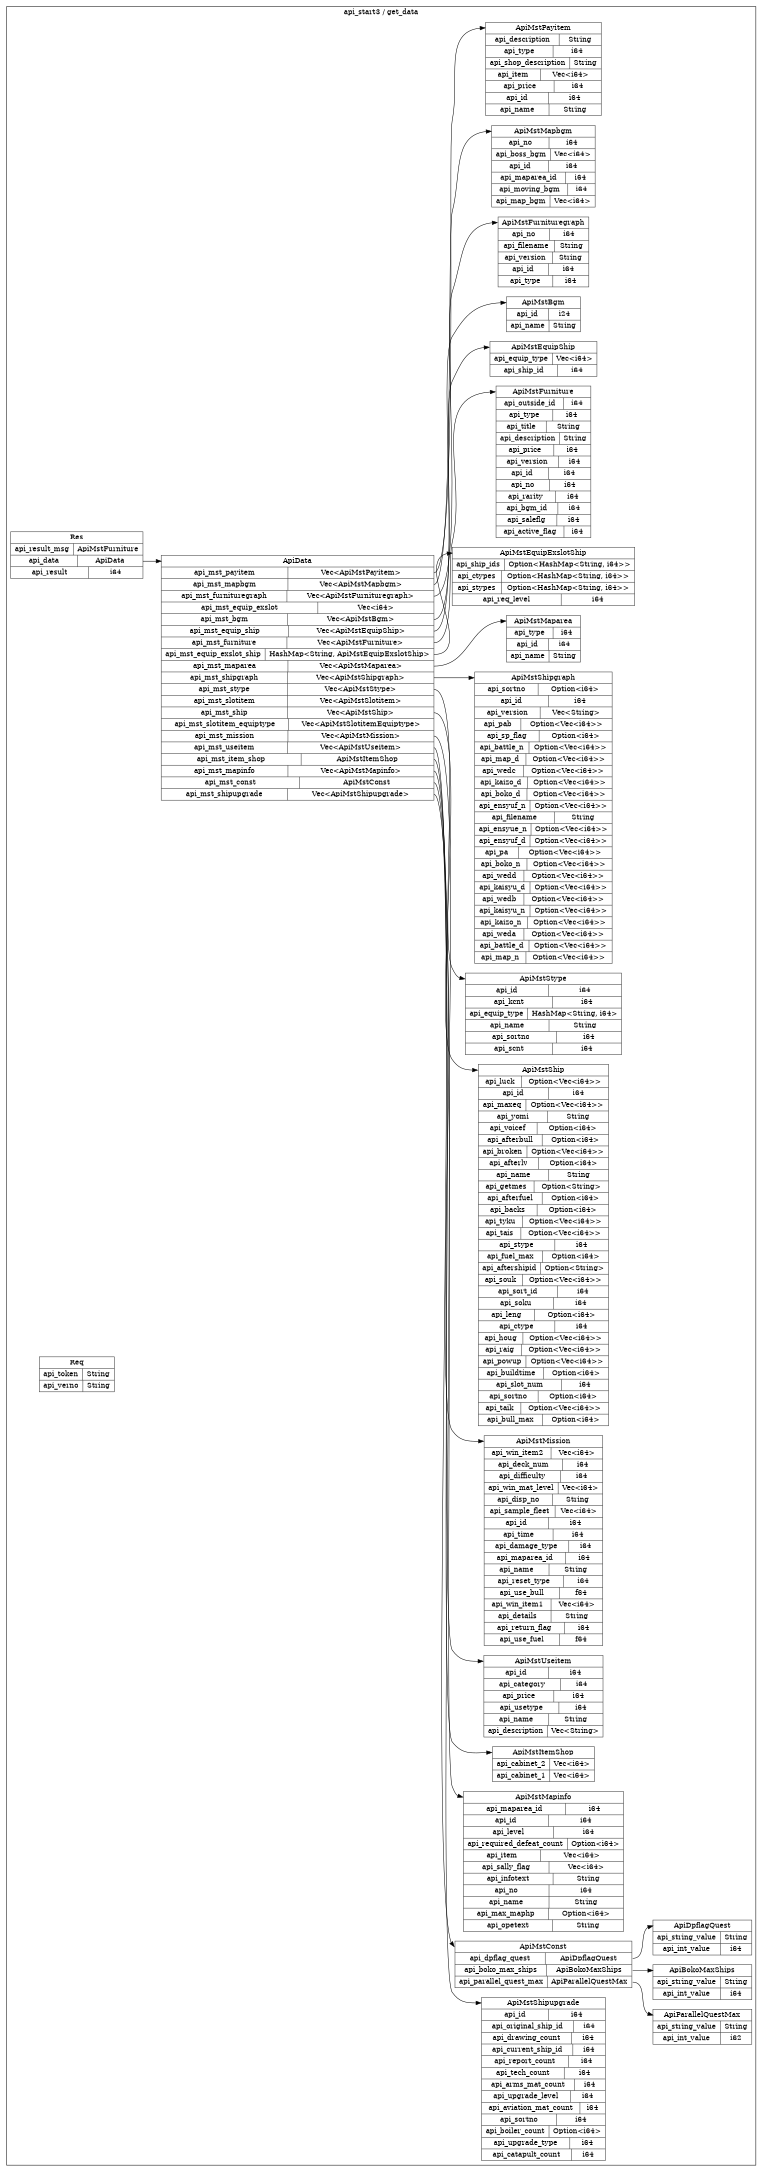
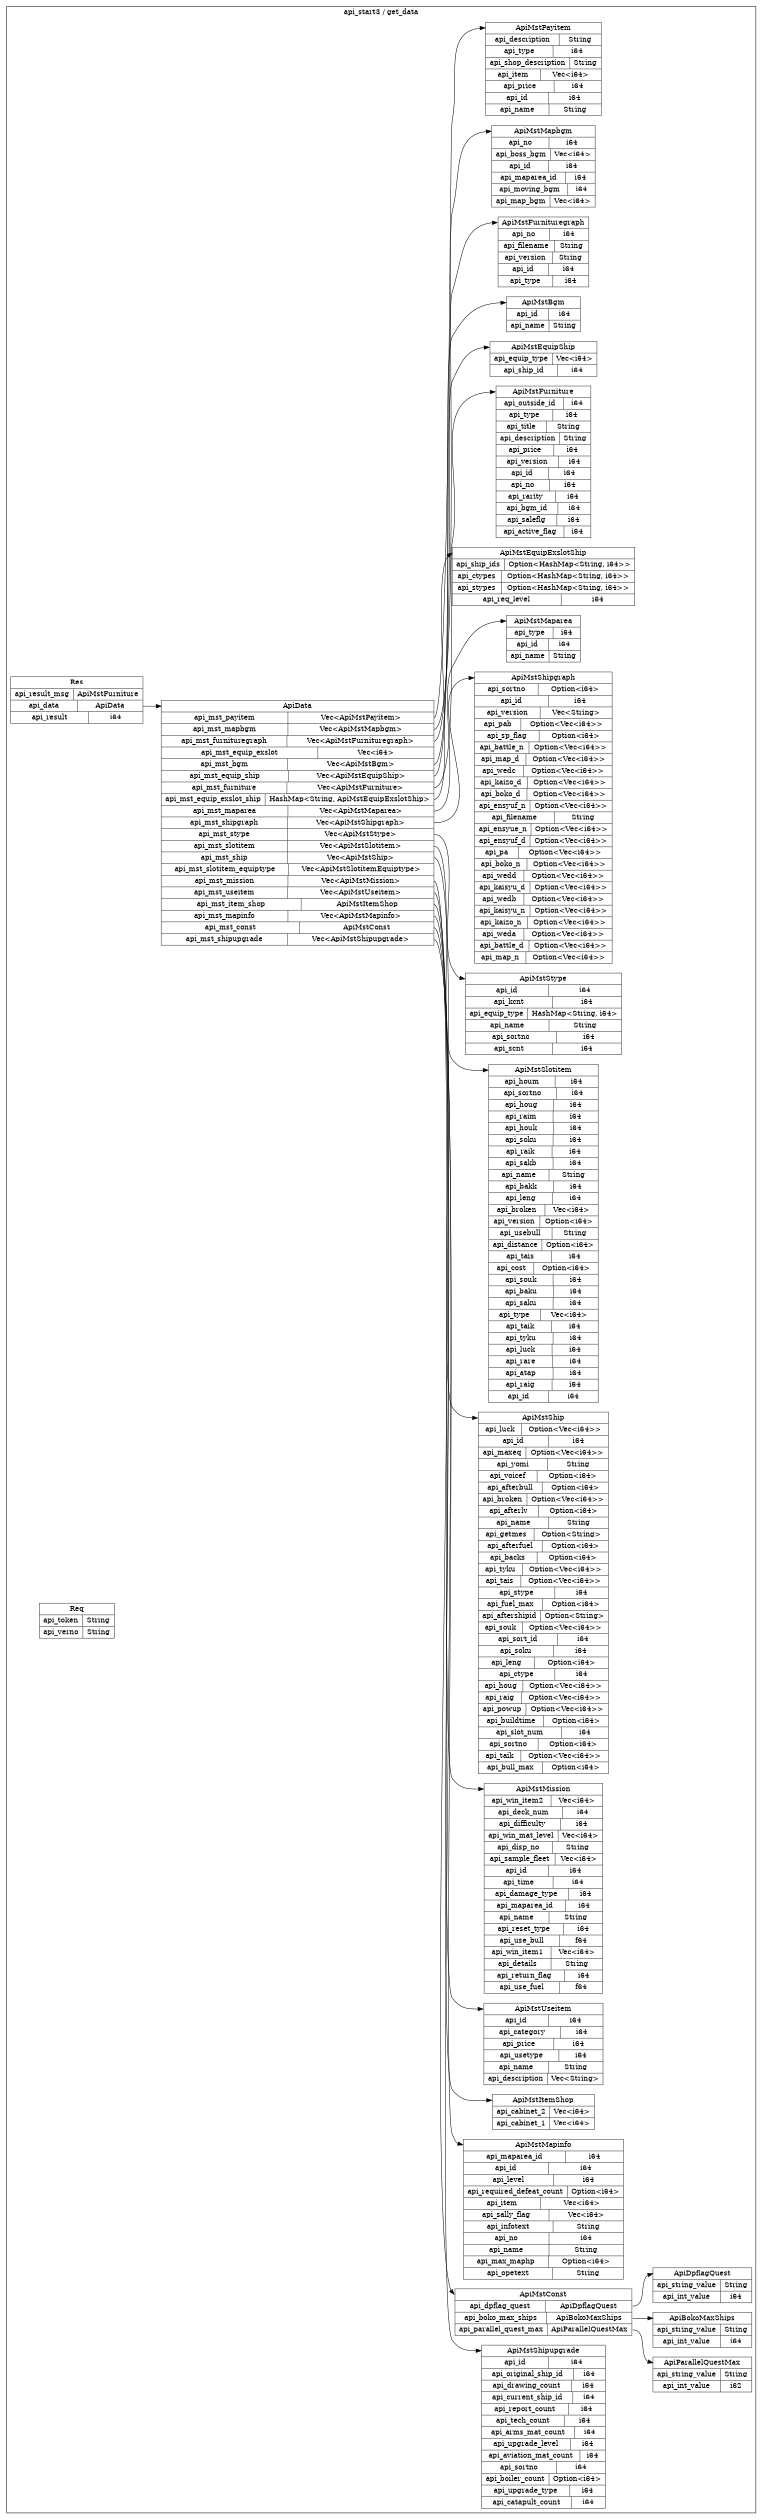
  digraph {
    rankdir=LR
    node [color=gray20 shape=record style=solid]
    n1 [label="<ApiMstFurniture> ApiMstFurniture  | { api_outside_id | <api_outside_id> i64 } | { api_type | <api_type> i64 } | { api_title | <api_title> String } | { api_description | <api_description> String } | { api_price | <api_price> i64 } | { api_version | <api_version> i64 } | { api_id | <api_id> i64 } | { api_no | <api_no> i64 } | { api_rarity | <api_rarity> i64 } | { api_bgm_id | <api_bgm_id> i64 } | { api_saleflg | <api_saleflg> i64 } | { api_active_flag | <api_active_flag> i64 }"]
    n2 [label="<ApiBokoMaxShips> ApiBokoMaxShips  | { api_string_value | <api_string_value> String } | { api_int_value | <api_int_value> i64 }"]
    n3 [label="<ApiMstPayitem> ApiMstPayitem  | { api_description | <api_description> String } | { api_type | <api_type> i64 } | { api_shop_description | <api_shop_description> String } | { api_item | <api_item> Vec\<i64\> } | { api_price | <api_price> i64 } | { api_id | <api_id> i64 } | { api_name | <api_name> String }"]
    n4 [label="<ApiMstStype> ApiMstStype  | { api_id | <api_id> i64 } | { api_kcnt | <api_kcnt> i64 } | { api_equip_type | <api_equip_type> HashMap\<String, i64\> } | { api_name | <api_name> String } | { api_sortno | <api_sortno> i64 } | { api_scnt | <api_scnt> i64 }"]
    n5 [label="<ApiMstUseitem> ApiMstUseitem  | { api_id | <api_id> i64 } | { api_category | <api_category> i64 } | { api_price | <api_price> i64 } | { api_usetype | <api_usetype> i64 } | { api_name | <api_name> String } | { api_description | <api_description> Vec\<String\> }"]
    n6 [label="<ApiParallelQuestMax> ApiParallelQuestMax  | { api_string_value | <api_string_value> String } | { api_int_value | <api_int_value> i62 }"]
    n7 [label="<ApiMstEquipExslotShip> ApiMstEquipExslotShip  | { api_ship_ids | <api_ship_ids> Option\<HashMap\<String, i64\>\> } | { api_ctypes | <api_ctypes> Option\<HashMap\<String, i64\>\> } | { api_stypes | <api_stypes> Option\<HashMap\<String, i64\>\> } | { api_req_level | <api_req_level> i64 }"]
    n8 [label="<ApiMstShipgraph> ApiMstShipgraph  | { api_sortno | <api_sortno> Option\<i64\> } | { api_id | <api_id> i64 } | { api_version | <api_version> Vec\<String\> } | { api_pab | <api_pab> Option\<Vec\<i64\>\> } | { api_sp_flag | <api_sp_flag> Option\<i64\> } | { api_battle_n | <api_battle_n> Option\<Vec\<i64\>\> } | { api_map_d | <api_map_d> Option\<Vec\<i64\>\> } | { api_wedc | <api_wedc> Option\<Vec\<i64\>\> } | { api_kaizo_d | <api_kaizo_d> Option\<Vec\<i64\>\> } | { api_boko_d | <api_boko_d> Option\<Vec\<i64\>\> } | { api_ensyuf_n | <api_ensyuf_n> Option\<Vec\<i64\>\> } | { api_filename | <api_filename> String } | { api_ensyue_n | <api_ensyue_n> Option\<Vec\<i64\>\> } | { api_ensyuf_d | <api_ensyuf_d> Option\<Vec\<i64\>\> } | { api_pa | <api_pa> Option\<Vec\<i64\>\> } | { api_boko_n | <api_boko_n> Option\<Vec\<i64\>\> } | { api_wedd | <api_wedd> Option\<Vec\<i64\>\> } | { api_kaisyu_d | <api_kaisyu_d> Option\<Vec\<i64\>\> } | { api_wedb | <api_wedb> Option\<Vec\<i64\>\> } | { api_kaisyu_n | <api_kaisyu_n> Option\<Vec\<i64\>\> } | { api_kaizo_n | <api_kaizo_n> Option\<Vec\<i64\>\> } | { api_weda | <api_weda> Option\<Vec\<i64\>\> } | { api_battle_d | <api_battle_d> Option\<Vec\<i64\>\> } | { api_map_n | <api_map_n> Option\<Vec\<i64\>\> }"]
    n9 [label="<ApiMstConst> ApiMstConst  | { api_dpflag_quest | <api_dpflag_quest> ApiDpflagQuest } | { api_boko_max_ships | <api_boko_max_ships> ApiBokoMaxShips } | { api_parallel_quest_max | <api_parallel_quest_max> ApiParallelQuestMax }"]
    n10 [label="<ApiDpflagQuest> ApiDpflagQuest  | { api_string_value | <api_string_value> String } | { api_int_value | <api_int_value> i64 }"]
    n11 [label="<ApiMstMaparea> ApiMstMaparea  | { api_type | <api_type> i64 } | { api_id | <api_id> i64 } | { api_name | <api_name> String }"]
    n12 [label="<Res> Res  | { api_result_msg | <api_result_msg> ApiMstFurniture } | { api_data | <api_data> ApiData } | { api_result | <api_result> i64 }"]
    n13 [label="<ApiData> ApiData  | { api_mst_payitem | <api_mst_payitem> Vec\<ApiMstPayitem\> } | { api_mst_mapbgm | <api_mst_mapbgm> Vec\<ApiMstMapbgm\> } | { api_mst_furnituregraph | <api_mst_furnituregraph> Vec\<ApiMstFurnituregraph\> } | { api_mst_equip_exslot | <api_mst_equip_exslot> Vec\<i64\> } | { api_mst_bgm | <api_mst_bgm> Vec\<ApiMstBgm\> } | { api_mst_equip_ship | <api_mst_equip_ship> Vec\<ApiMstEquipShip\> } | { api_mst_furniture | <api_mst_furniture> Vec\<ApiMstFurniture\> } | { api_mst_equip_exslot_ship | <api_mst_equip_exslot_ship> HashMap\<String, ApiMstEquipExslotShip\> } | { api_mst_maparea | <api_mst_maparea> Vec\<ApiMstMaparea\> } | { api_mst_shipgraph | <api_mst_shipgraph> Vec\<ApiMstShipgraph\> } | { api_mst_stype | <api_mst_stype> Vec\<ApiMstStype\> } | { api_mst_slotitem | <api_mst_slotitem> Vec\<ApiMstSlotitem\> } | { api_mst_ship | <api_mst_ship> Vec\<ApiMstShip\> } | { api_mst_slotitem_equiptype | <api_mst_slotitem_equiptype> Vec\<ApiMstSlotitemEquiptype\> } | { api_mst_mission | <api_mst_mission> Vec\<ApiMstMission\> } | { api_mst_useitem | <api_mst_useitem> Vec\<ApiMstUseitem\> } | { api_mst_item_shop | <api_mst_item_shop> ApiMstItemShop } | { api_mst_mapinfo | <api_mst_mapinfo> Vec\<ApiMstMapinfo\> } | { api_mst_const | <api_mst_const> ApiMstConst } | { api_mst_shipupgrade | <api_mst_shipupgrade> Vec\<ApiMstShipupgrade\> }"]
    n14 [label="<ApiMstFurnituregraph> ApiMstFurnituregraph  | { api_no | <api_no> i64 } | { api_filename | <api_filename> String } | { api_version | <api_version> String } | { api_id | <api_id> i64 } | { api_type | <api_type> i64 }"]
-   n15 [label="<ApiMstBgm> ApiMstBgm  | { api_id | <api_id> i24 } | { api_name | <api_name> String }"]
+   n15 [label="<ApiMstBgm> ApiMstBgm  | { api_id | <api_id> i64 } | { api_name | <api_name> String }"]
    n16 [label="<ApiMstMapbgm> ApiMstMapbgm  | { api_no | <api_no> i64 } | { api_boss_bgm | <api_boss_bgm> Vec\<i64\> } | { api_id | <api_id> i64 } | { api_maparea_id | <api_maparea_id> i64 } | { api_moving_bgm | <api_moving_bgm> i64 } | { api_map_bgm | <api_map_bgm> Vec\<i64\> }"]
    n17 [label="<ApiMstEquipShip> ApiMstEquipShip  | { api_equip_type | <api_equip_type> Vec\<i64\> } | { api_ship_id | <api_ship_id> i64 }"]
+   n18 [label="<ApiMstSlotitem> ApiMstSlotitem  | { api_houm | <api_houm> i64 } | { api_sortno | <api_sortno> i64 } | { api_houg | <api_houg> i64 } | { api_raim | <api_raim> i64 } | { api_houk | <api_houk> i64 } | { api_soku | <api_soku> i64 } | { api_raik | <api_raik> i64 } | { api_sakb | <api_sakb> i64 } | { api_name | <api_name> String } | { api_bakk | <api_bakk> i64 } | { api_leng | <api_leng> i64 } | { api_broken | <api_broken> Vec\<i64\> } | { api_version | <api_version> Option\<i64\> } | { api_usebull | <api_usebull> String } | { api_distance | <api_distance> Option\<i64\> } | { api_tais | <api_tais> i64 } | { api_cost | <api_cost> Option\<i64\> } | { api_souk | <api_souk> i64 } | { api_baku | <api_baku> i64 } | { api_saku | <api_saku> i64 } | { api_type | <api_type> Vec\<i64\> } | { api_taik | <api_taik> i64 } | { api_tyku | <api_tyku> i64 } | { api_luck | <api_luck> i64 } | { api_rare | <api_rare> i64 } | { api_atap | <api_atap> i64 } | { api_raig | <api_raig> i64 } | { api_id | <api_id> i64 }"]
    n19 [label="<ApiMstShip> ApiMstShip  | { api_luck | <api_luck> Option\<Vec\<i64\>\> } | { api_id | <api_id> i64 } | { api_maxeq | <api_maxeq> Option\<Vec\<i64\>\> } | { api_yomi | <api_yomi> String } | { api_voicef | <api_voicef> Option\<i64\> } | { api_afterbull | <api_afterbull> Option\<i64\> } | { api_broken | <api_broken> Option\<Vec\<i64\>\> } | { api_afterlv | <api_afterlv> Option\<i64\> } | { api_name | <api_name> String } | { api_getmes | <api_getmes> Option\<String\> } | { api_afterfuel | <api_afterfuel> Option\<i64\> } | { api_backs | <api_backs> Option\<i64\> } | { api_tyku | <api_tyku> Option\<Vec\<i64\>\> } | { api_tais | <api_tais> Option\<Vec\<i64\>\> } | { api_stype | <api_stype> i64 } | { api_fuel_max | <api_fuel_max> Option\<i64\> } | { api_aftershipid | <api_aftershipid> Option\<String\> } | { api_souk | <api_souk> Option\<Vec\<i64\>\> } | { api_sort_id | <api_sort_id> i64 } | { api_soku | <api_soku> i64 } | { api_leng | <api_leng> Option\<i64\> } | { api_ctype | <api_ctype> i64 } | { api_houg | <api_houg> Option\<Vec\<i64\>\> } | { api_raig | <api_raig> Option\<Vec\<i64\>\> } | { api_powup | <api_powup> Option\<Vec\<i64\>\> } | { api_buildtime | <api_buildtime> Option\<i64\> } | { api_slot_num | <api_slot_num> i64 } | { api_sortno | <api_sortno> Option\<i64\> } | { api_taik | <api_taik> Option\<Vec\<i64\>\> } | { api_bull_max | <api_bull_max> Option\<i64\> }"]
    n20 [label="<ApiMstMission> ApiMstMission  | { api_win_item2 | <api_win_item2> Vec\<i64\> } | { api_deck_num | <api_deck_num> i64 } | { api_difficulty | <api_difficulty> i64 } | { api_win_mat_level | <api_win_mat_level> Vec\<i64\> } | { api_disp_no | <api_disp_no> String } | { api_sample_fleet | <api_sample_fleet> Vec\<i64\> } | { api_id | <api_id> i64 } | { api_time | <api_time> i64 } | { api_damage_type | <api_damage_type> i64 } | { api_maparea_id | <api_maparea_id> i64 } | { api_name | <api_name> String } | { api_reset_type | <api_reset_type> i64 } | { api_use_bull | <api_use_bull> f64 } | { api_win_item1 | <api_win_item1> Vec\<i64\> } | { api_details | <api_details> String } | { api_return_flag | <api_return_flag> i64 } | { api_use_fuel | <api_use_fuel> f64 }"]
    n21 [label="<ApiMstItemShop> ApiMstItemShop  | { api_cabinet_2 | <api_cabinet_2> Vec\<i64\> } | { api_cabinet_1 | <api_cabinet_1> Vec\<i64\> }"]
    n22 [label="<ApiMstMapinfo> ApiMstMapinfo  | { api_maparea_id | <api_maparea_id> i64 } | { api_id | <api_id> i64 } | { api_level | <api_level> i64 } | { api_required_defeat_count | <api_required_defeat_count> Option\<i64\> } | { api_item | <api_item> Vec\<i64\> } | { api_sally_flag | <api_sally_flag> Vec\<i64\> } | { api_infotext | <api_infotext> String } | { api_no | <api_no> i64 } | { api_name | <api_name> String } | { api_max_maphp | <api_max_maphp> Option\<i64\> } | { api_opetext | <api_opetext> String }"]
    n23 [label="<ApiMstShipupgrade> ApiMstShipupgrade  | { api_id | <api_id> i64 } | { api_original_ship_id | <api_original_ship_id> i64 } | { api_drawing_count | <api_drawing_count> i64 } | { api_current_ship_id | <api_current_ship_id> i64 } | { api_report_count | <api_report_count> i64 } | { api_tech_count | <api_tech_count> i64 } | { api_arms_mat_count | <api_arms_mat_count> i64 } | { api_upgrade_level | <api_upgrade_level> i64 } | { api_aviation_mat_count | <api_aviation_mat_count> i64 } | { api_sortno | <api_sortno> i64 } | { api_boiler_count | <api_boiler_count> Option\<i64\> } | { api_upgrade_type | <api_upgrade_type> i64 } | { api_catapult_count | <api_catapult_count> i64 }"]
    n24 [label="<Req> Req  | { api_token | <api_token> String } | { api_verno | <api_verno> String }"]
    subgraph cluster_1 {
      label="api_start3 / get_data"
      n1
      n2
      n3
      n4
      n5
      n6
      n7
      n8
      n9
      n10
      n11
      n12
      n13
      n14
      n15
      n16
      n17
+     n18
      n19
      n20
      n21
      n22
      n23
      n24
    }
    n9 -> n2 [headport="ApiBokoMaxShips:w" tailport="api_boko_max_ships:e"]
    n9 -> n6 [headport="ApiParallelQuestMax:w" tailport="api_parallel_quest_max:e"]
    n9 -> n10 [headport="ApiDpflagQuest:w" tailport="api_dpflag_quest:e"]
    n12 -> n13 [headport="ApiData:w" tailport="api_data:e"]
    n13 -> n1 [headport="ApiMstFurniture:w" tailport="api_mst_furniture:e"]
    n13 -> n3 [headport="ApiMstPayitem:w" tailport="api_mst_payitem:e"]
    n13 -> n4 [headport="ApiMstStype:w" tailport="api_mst_stype:e"]
    n13 -> n5 [headport="ApiMstUseitem:w" tailport="api_mst_useitem:e"]
    n13 -> n7 [headport="ApiMstEquipExslotShip:w" tailport="api_mst_equip_exslot_ship:e"]
    n13 -> n8 [headport="ApiMstShipgraph:w" tailport="api_mst_shipgraph:e"]
    n13 -> n9 [headport="ApiMstConst:w" tailport="api_mst_const:e"]
    n13 -> n11 [headport="ApiMstMaparea:w" tailport="api_mst_maparea:e"]
    n13 -> n14 [headport="ApiMstFurnituregraph:w" tailport="api_mst_furnituregraph:e"]
    n13 -> n15 [headport="ApiMstBgm:w" tailport="api_mst_bgm:e"]
    n13 -> n16 [headport="ApiMstMapbgm:w" tailport="api_mst_mapbgm:e"]
    n13 -> n17 [headport="ApiMstEquipShip:w" tailport="api_mst_equip_ship:e"]
+   n13 -> n18 [headport="ApiMstSlotitem:w" tailport="api_mst_slotitem:e"]
    n13 -> n19 [headport="ApiMstShip:w" tailport="api_mst_ship:e"]
    n13 -> n20 [headport="ApiMstMission:w" tailport="api_mst_mission:e"]
    n13 -> n21 [headport="ApiMstItemShop:w" tailport="api_mst_item_shop:e"]
    n13 -> n22 [headport="ApiMstMapinfo:w" tailport="api_mst_mapinfo:e"]
    n13 -> n23 [headport="ApiMstShipupgrade:w" tailport="api_mst_shipupgrade:e"]
  }
